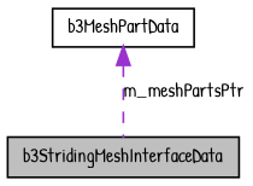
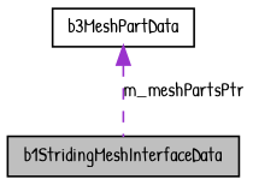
  digraph {
    fontname="Patrick Hand"
    node [color=black fontname="Patrick Hand" fontsize=10 shape=record]
-   n1 [fillcolor=grey75 fontcolor=black height=0.2 label=b3StridingMeshInterfaceData style=filled width=0.4]
+   n1 [fillcolor=grey75 fontcolor=black height=0.2 label=b1StridingMeshInterfaceData style=filled width=0.4]
    n2 [height=0.2 label=b3MeshPartData width=0.4]
    n2 -> n1 [color=darkorchid3 dir=back fontname="Patrick Hand" fontsize=10 label=m_meshPartsPtr labelfontname=FreeSans labelfontsize=10 style=dashed]
  }
